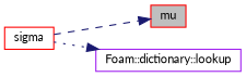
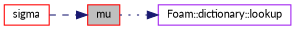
  digraph {
    fontname=Lato
    rankdir=LR
    node [color=red fontname=Lato fontsize=10 shape=record]
    edge [arrowhead=normal color=midnightblue fontname=Lato fontsize=10 labelfontname=FreeSans labelfontsize=10]
    n1 [fillcolor=grey75 fontcolor=black height=0.2 label=mu style=filled width=0.4]
    n2 [color=purple height=0.2 label="Foam::dictionary::lookup" width=0.4]
    n3 [height=0.2 label=sigma width=0.4]
-   n3 -> n2 [style=dotted]
+   n1 -> n2 [style=dotted]
    n3 -> n1 [style=dashed]
  }
